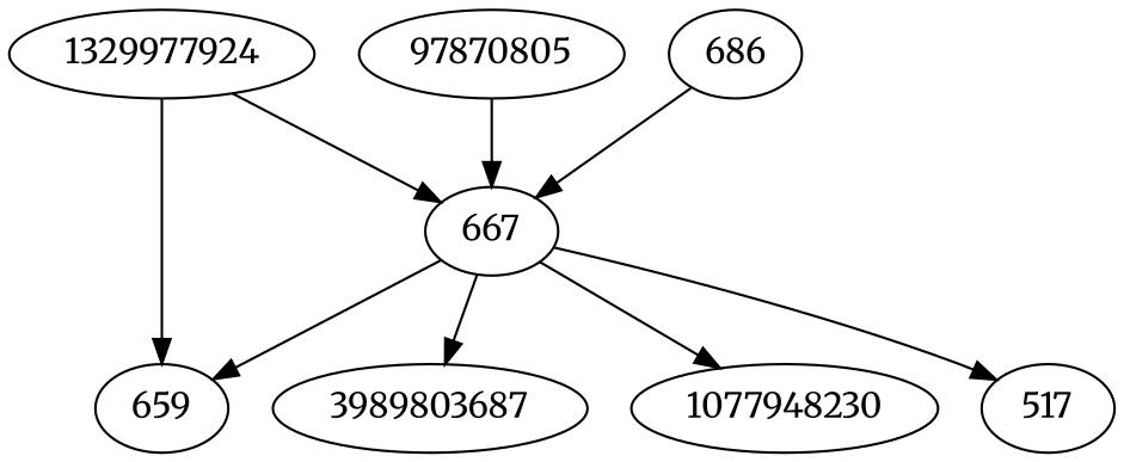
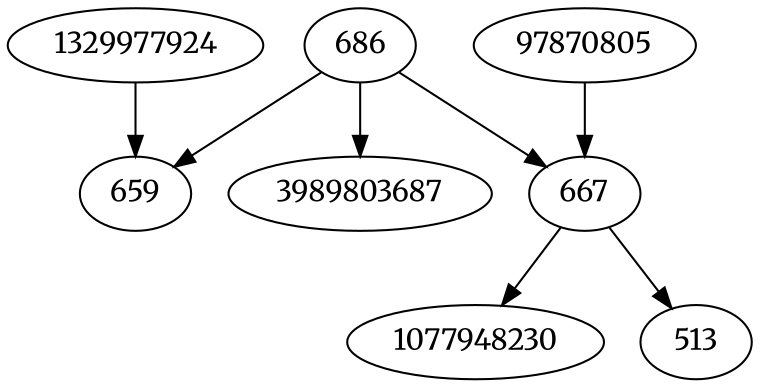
  strict digraph {
    fontname=Merriweather
    node [fontname=Merriweather]
    edge [fontname=Merriweather]
    1329977924
    667
    659
    3989803687
    1077948230
-   513 [label=517]
+   513
    n7 [label=97870805]
    n8 [label=686]
-   1329977924 -> 667
    1329977924 -> 659
-   667 -> 659
-   667 -> 3989803687
+   n8 -> 659
+   n8 -> 3989803687
    667 -> 1077948230
    667 -> 513
    n7 -> 667
    n8 -> 667
  }
